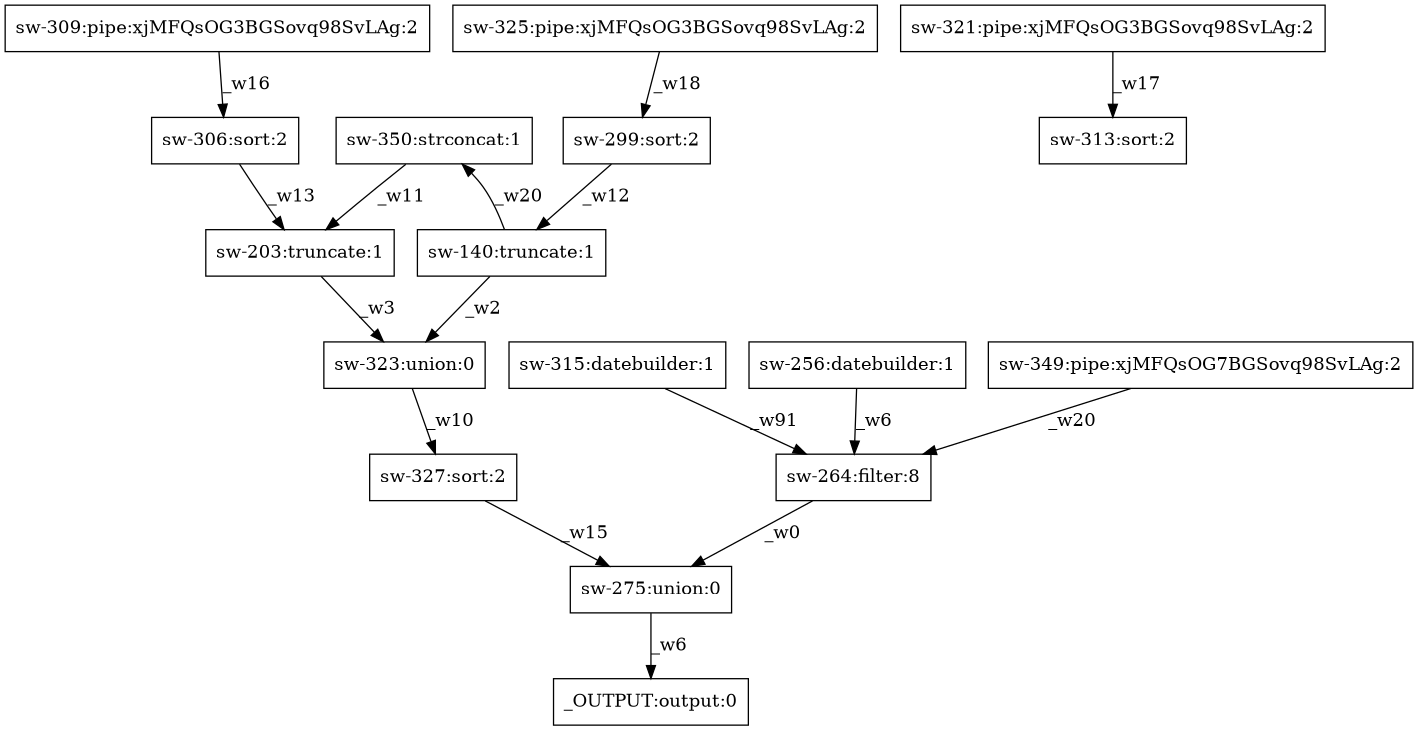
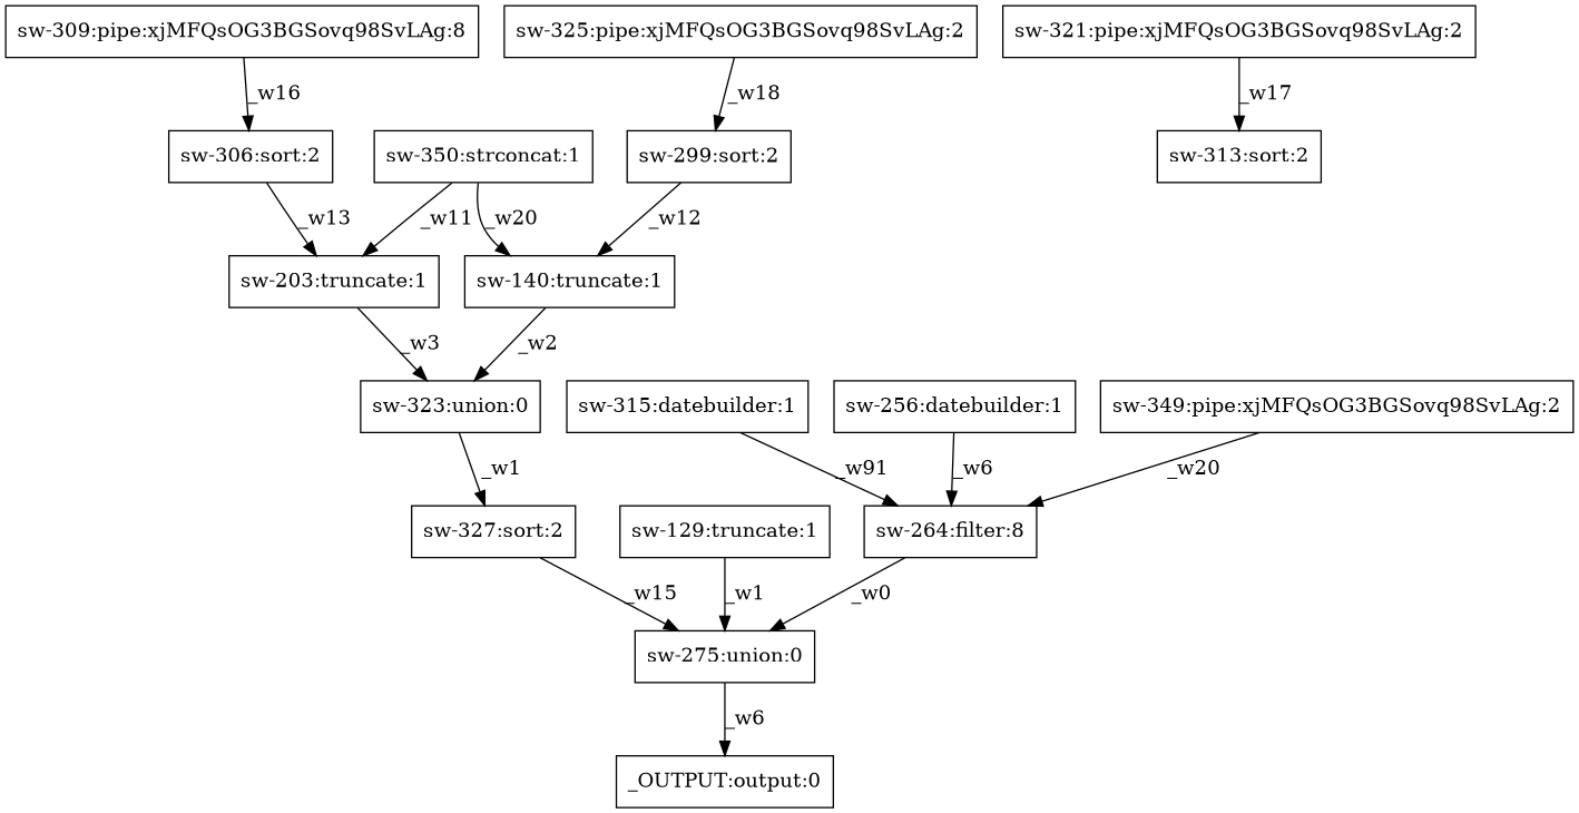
  digraph {
    node [shape=box]
    n1 [label="_OUTPUT:output:0"]
    n2 [label="sw-203:truncate:1"]
    n3 [label="sw-323:union:0"]
    n4 [label="sw-327:sort:2"]
+   n5 [label="sw-129:truncate:1"]
    n6 [label="sw-275:union:0"]
    n7 [label="sw-315:datebuilder:1"]
    n8 [label="sw-264:filter:8"]
-   n9 [label="sw-309:pipe:xjMFQsOG3BGSovq98SvLAg:2"]
+   n9 [label="sw-309:pipe:xjMFQsOG3BGSovq98SvLAg:8"]
    n10 [label="sw-306:sort:2"]
    n11 [label="sw-256:datebuilder:1"]
    n12 [label="sw-325:pipe:xjMFQsOG3BGSovq98SvLAg:2"]
    n13 [label="sw-299:sort:2"]
    n14 [label="sw-140:truncate:1"]
    n15 [label="sw-350:strconcat:1"]
-   n16 [label="sw-349:pipe:xjMFQsOG7BGSovq98SvLAg:2"]
+   n16 [label="sw-349:pipe:xjMFQsOG3BGSovq98SvLAg:2"]
    n17 [label="sw-313:sort:2"]
    n18 [label="sw-321:pipe:xjMFQsOG3BGSovq98SvLAg:2"]
    n2 -> n3 [label=_w3]
-   n3 -> n4 [label=_w10]
+   n3 -> n4 [label=_w1]
    n4 -> n6 [label=_w15]
+   n5 -> n6 [label=_w1]
    n6 -> n1 [label=_w6]
    n7 -> n8 [label=_w91]
    n8 -> n6 [label=_w0]
    n9 -> n10 [label=_w16]
    n10 -> n2 [label=_w13]
    n11 -> n8 [label=_w6]
    n12 -> n13 [label=_w18]
    n13 -> n14 [label=_w12]
    n14 -> n3 [label=_w2]
    n15 -> n2 [label=_w11]
-   n14 -> n15 [label=_w20]
+   n15 -> n14 [label=_w20]
    n16 -> n8 [label=_w20]
    n18 -> n17 [label=_w17]
  }
